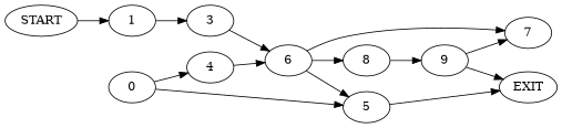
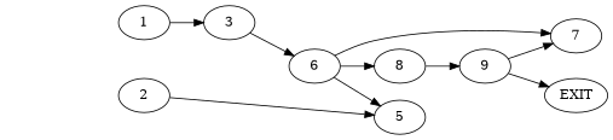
  digraph {
    rankdir=LR
-   n1 [label=START]
    1
    3
    n4 [label=EXIT]
-   2 [label=0]
-   4
+   2
    5
    6
    7
    8
    9
-   n1 -> 1
    1 -> 3
    3 -> 6
-   2 -> 4
    2 -> 5
-   4 -> 6
-   5 -> n4
    6 -> 5
    6 -> 7
    6 -> 8
    8 -> 9
    9 -> n4
    9 -> 7
  }
